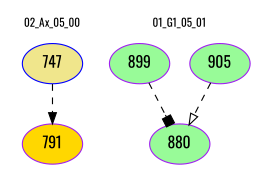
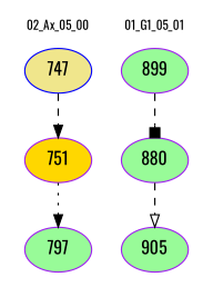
  digraph {
    fontname=Oswald
    node [color=purple fillcolor=palegreen fontname=Oswald style=filled]
    edge [arrowhead=normal color=black fontname=Oswald style=dashed]
    n1 [color=blue fillcolor=khaki label=747]
-   n2 [fillcolor=gold label=791]
+   n2 [fillcolor=gold label=751]
+   n3 [label=797]
    n4 [label=905]
    n5 [label=880]
    n6 [label=899]
    subgraph cluster_1 {
      color=white
      fontsize=10
      label="02_Ax_05_00"
      n1
      n2
+     n3
    }
    subgraph cluster_2 {
      color=white
      fontsize=10
      label="01_G1_05_01"
      n4
      n5
      n6
    }
    n1 -> n2
-   n4 -> n5 [arrowhead=onormal]
+   n2 -> n3 [style=dotted]
+   n5 -> n4 [arrowhead=onormal]
    n6 -> n5 [arrowhead=box]
  }
